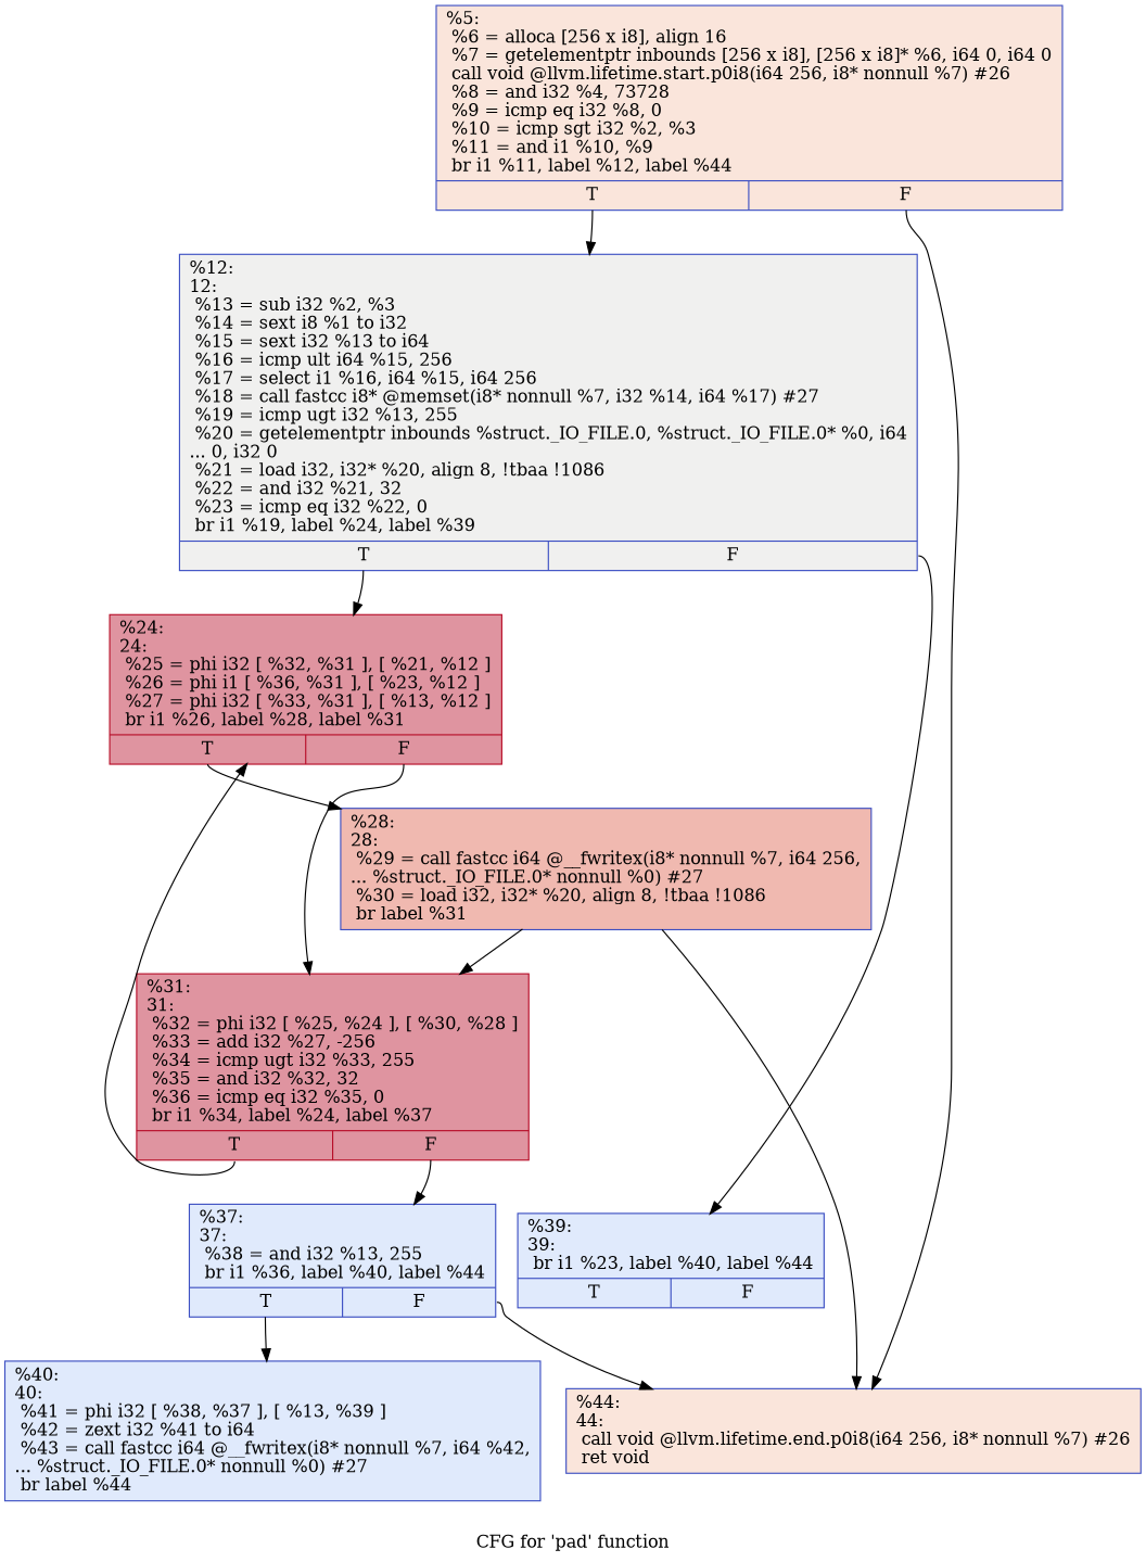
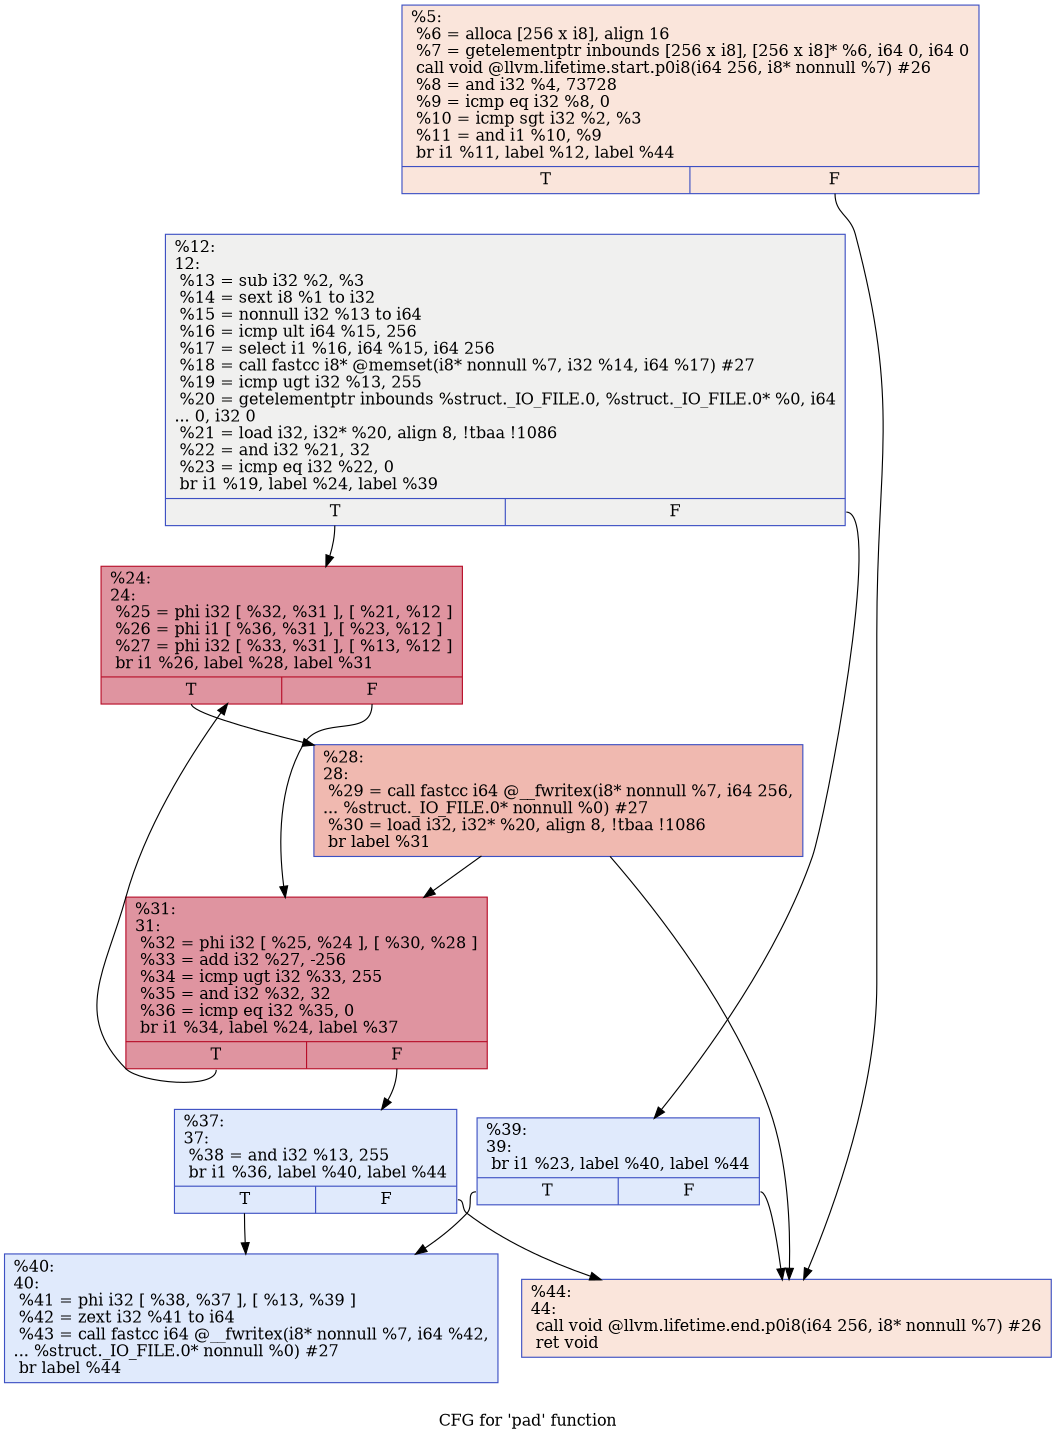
  digraph {
    label="CFG for 'pad' function"
    node [color="#3d50c3ff" fillcolor="#b9d0f970" shape=record style=filled]
    edge [tailport=s0]
    n1 [fillcolor="#f4c5ad70" label="{%5:\l  %6 = alloca [256 x i8], align 16\l  %7 = getelementptr inbounds [256 x i8], [256 x i8]* %6, i64 0, i64 0\l  call void @llvm.lifetime.start.p0i8(i64 256, i8* nonnull %7) #26\l  %8 = and i32 %4, 73728\l  %9 = icmp eq i32 %8, 0\l  %10 = icmp sgt i32 %2, %3\l  %11 = and i1 %10, %9\l  br i1 %11, label %12, label %44\l|{<s0>T|<s1>F}}"]
-   n2 [fillcolor="#dedcdb70" label="{%12:\l12:                                               \l  %13 = sub i32 %2, %3\l  %14 = sext i8 %1 to i32\l  %15 = sext i32 %13 to i64\l  %16 = icmp ult i64 %15, 256\l  %17 = select i1 %16, i64 %15, i64 256\l  %18 = call fastcc i8* @memset(i8* nonnull %7, i32 %14, i64 %17) #27\l  %19 = icmp ugt i32 %13, 255\l  %20 = getelementptr inbounds %struct._IO_FILE.0, %struct._IO_FILE.0* %0, i64\l... 0, i32 0\l  %21 = load i32, i32* %20, align 8, !tbaa !1086\l  %22 = and i32 %21, 32\l  %23 = icmp eq i32 %22, 0\l  br i1 %19, label %24, label %39\l|{<s0>T|<s1>F}}"]
+   n2 [fillcolor="#dedcdb70" label="{%12:\l12:                                               \l  %13 = sub i32 %2, %3\l  %14 = sext i8 %1 to i32\l  %15 = nonnull i32 %13 to i64\l  %16 = icmp ult i64 %15, 256\l  %17 = select i1 %16, i64 %15, i64 256\l  %18 = call fastcc i8* @memset(i8* nonnull %7, i32 %14, i64 %17) #27\l  %19 = icmp ugt i32 %13, 255\l  %20 = getelementptr inbounds %struct._IO_FILE.0, %struct._IO_FILE.0* %0, i64\l... 0, i32 0\l  %21 = load i32, i32* %20, align 8, !tbaa !1086\l  %22 = and i32 %21, 32\l  %23 = icmp eq i32 %22, 0\l  br i1 %19, label %24, label %39\l|{<s0>T|<s1>F}}"]
    n3 [fillcolor="#f4c5ad70" label="{%44:\l44:                                               \l  call void @llvm.lifetime.end.p0i8(i64 256, i8* nonnull %7) #26\l  ret void\l}"]
    n4 [color="#b70d28ff" fillcolor="#b70d2870" label="{%24:\l24:                                               \l  %25 = phi i32 [ %32, %31 ], [ %21, %12 ]\l  %26 = phi i1 [ %36, %31 ], [ %23, %12 ]\l  %27 = phi i32 [ %33, %31 ], [ %13, %12 ]\l  br i1 %26, label %28, label %31\l|{<s0>T|<s1>F}}"]
    n5 [label="{%39:\l39:                                               \l  br i1 %23, label %40, label %44\l|{<s0>T|<s1>F}}"]
    n6 [fillcolor="#de614d70" label="{%28:\l28:                                               \l  %29 = call fastcc i64 @__fwritex(i8* nonnull %7, i64 256,\l... %struct._IO_FILE.0* nonnull %0) #27\l  %30 = load i32, i32* %20, align 8, !tbaa !1086\l  br label %31\l}"]
    n7 [color="#b70d28ff" fillcolor="#b70d2870" label="{%31:\l31:                                               \l  %32 = phi i32 [ %25, %24 ], [ %30, %28 ]\l  %33 = add i32 %27, -256\l  %34 = icmp ugt i32 %33, 255\l  %35 = and i32 %32, 32\l  %36 = icmp eq i32 %35, 0\l  br i1 %34, label %24, label %37\l|{<s0>T|<s1>F}}"]
    n8 [label="{%40:\l40:                                               \l  %41 = phi i32 [ %38, %37 ], [ %13, %39 ]\l  %42 = zext i32 %41 to i64\l  %43 = call fastcc i64 @__fwritex(i8* nonnull %7, i64 %42,\l... %struct._IO_FILE.0* nonnull %0) #27\l  br label %44\l}"]
    n9 [label="{%37:\l37:                                               \l  %38 = and i32 %13, 255\l  br i1 %36, label %40, label %44\l|{<s0>T|<s1>F}}"]
-   n1 -> n2
    n1 -> n3 [tailport=s1]
    n2 -> n4
    n2 -> n5 [tailport=s1]
    n4 -> n6
    n4 -> n7 [tailport=s1]
+   n5 -> n3 [tailport=s1]
+   n5 -> n8
    n6 -> n3
    n6 -> n7
    n7 -> n4
    n7 -> n9 [tailport=s1]
    n9 -> n3 [tailport=s1]
    n9 -> n8
  }
